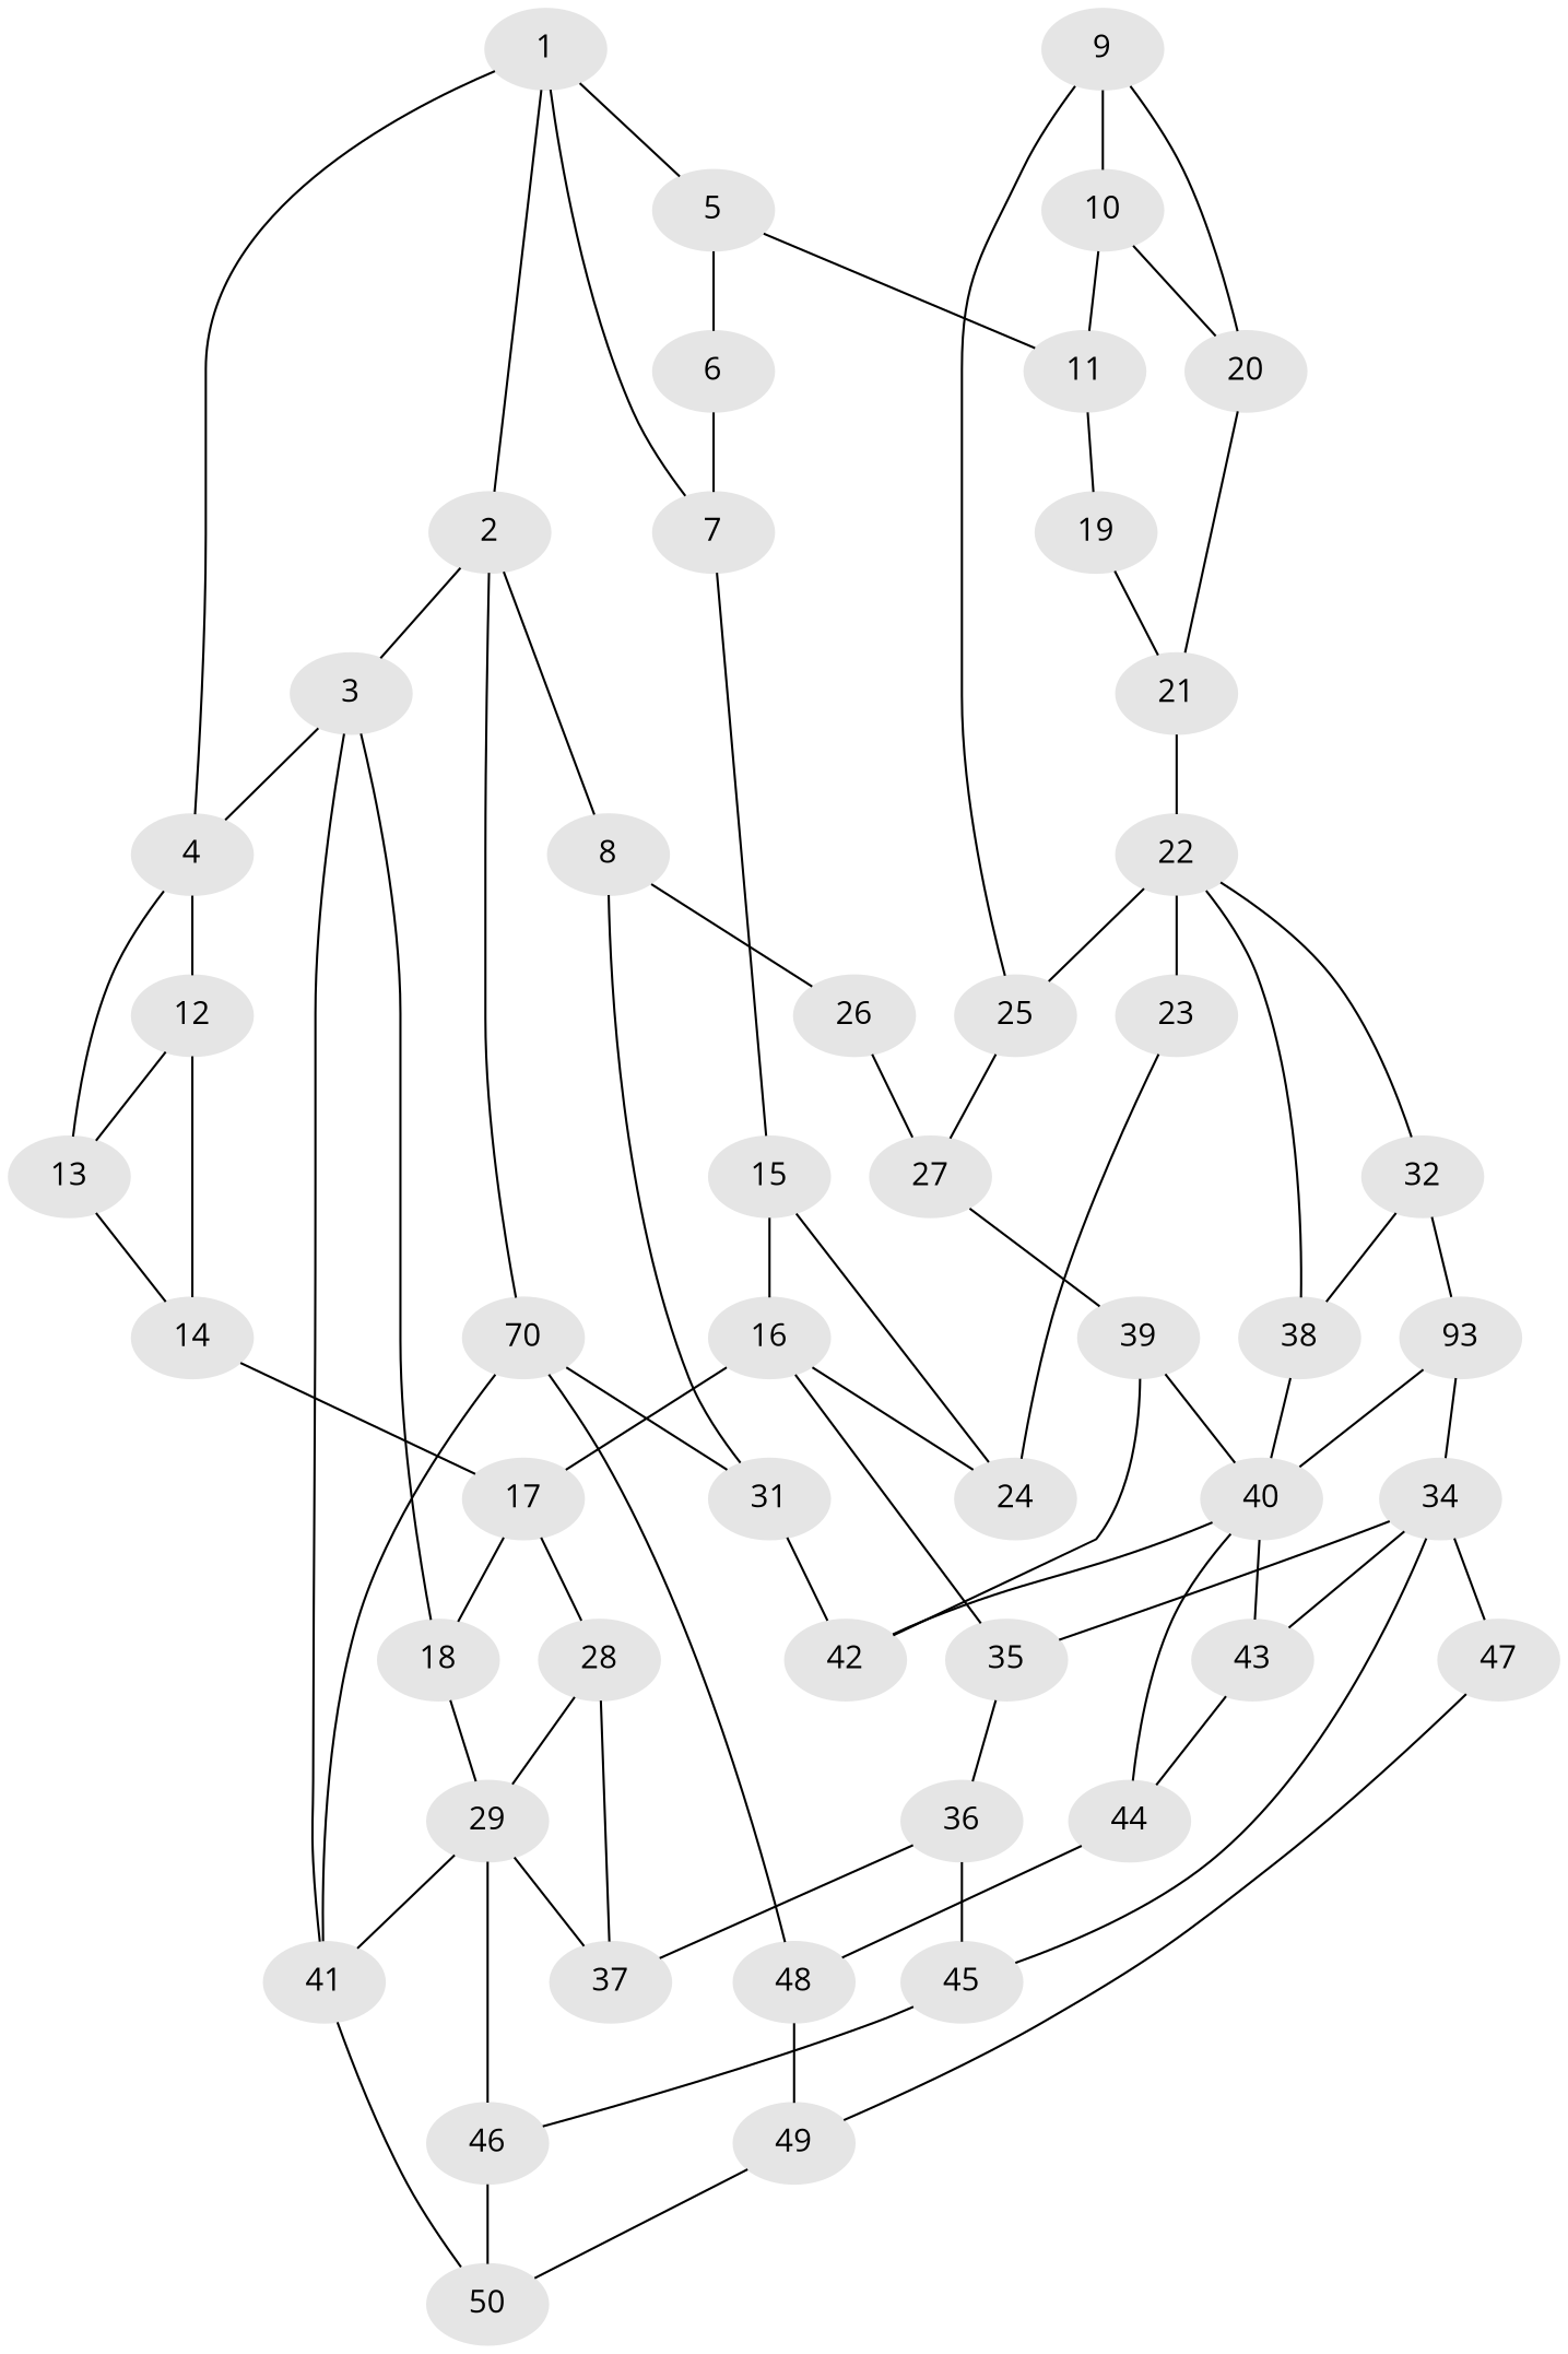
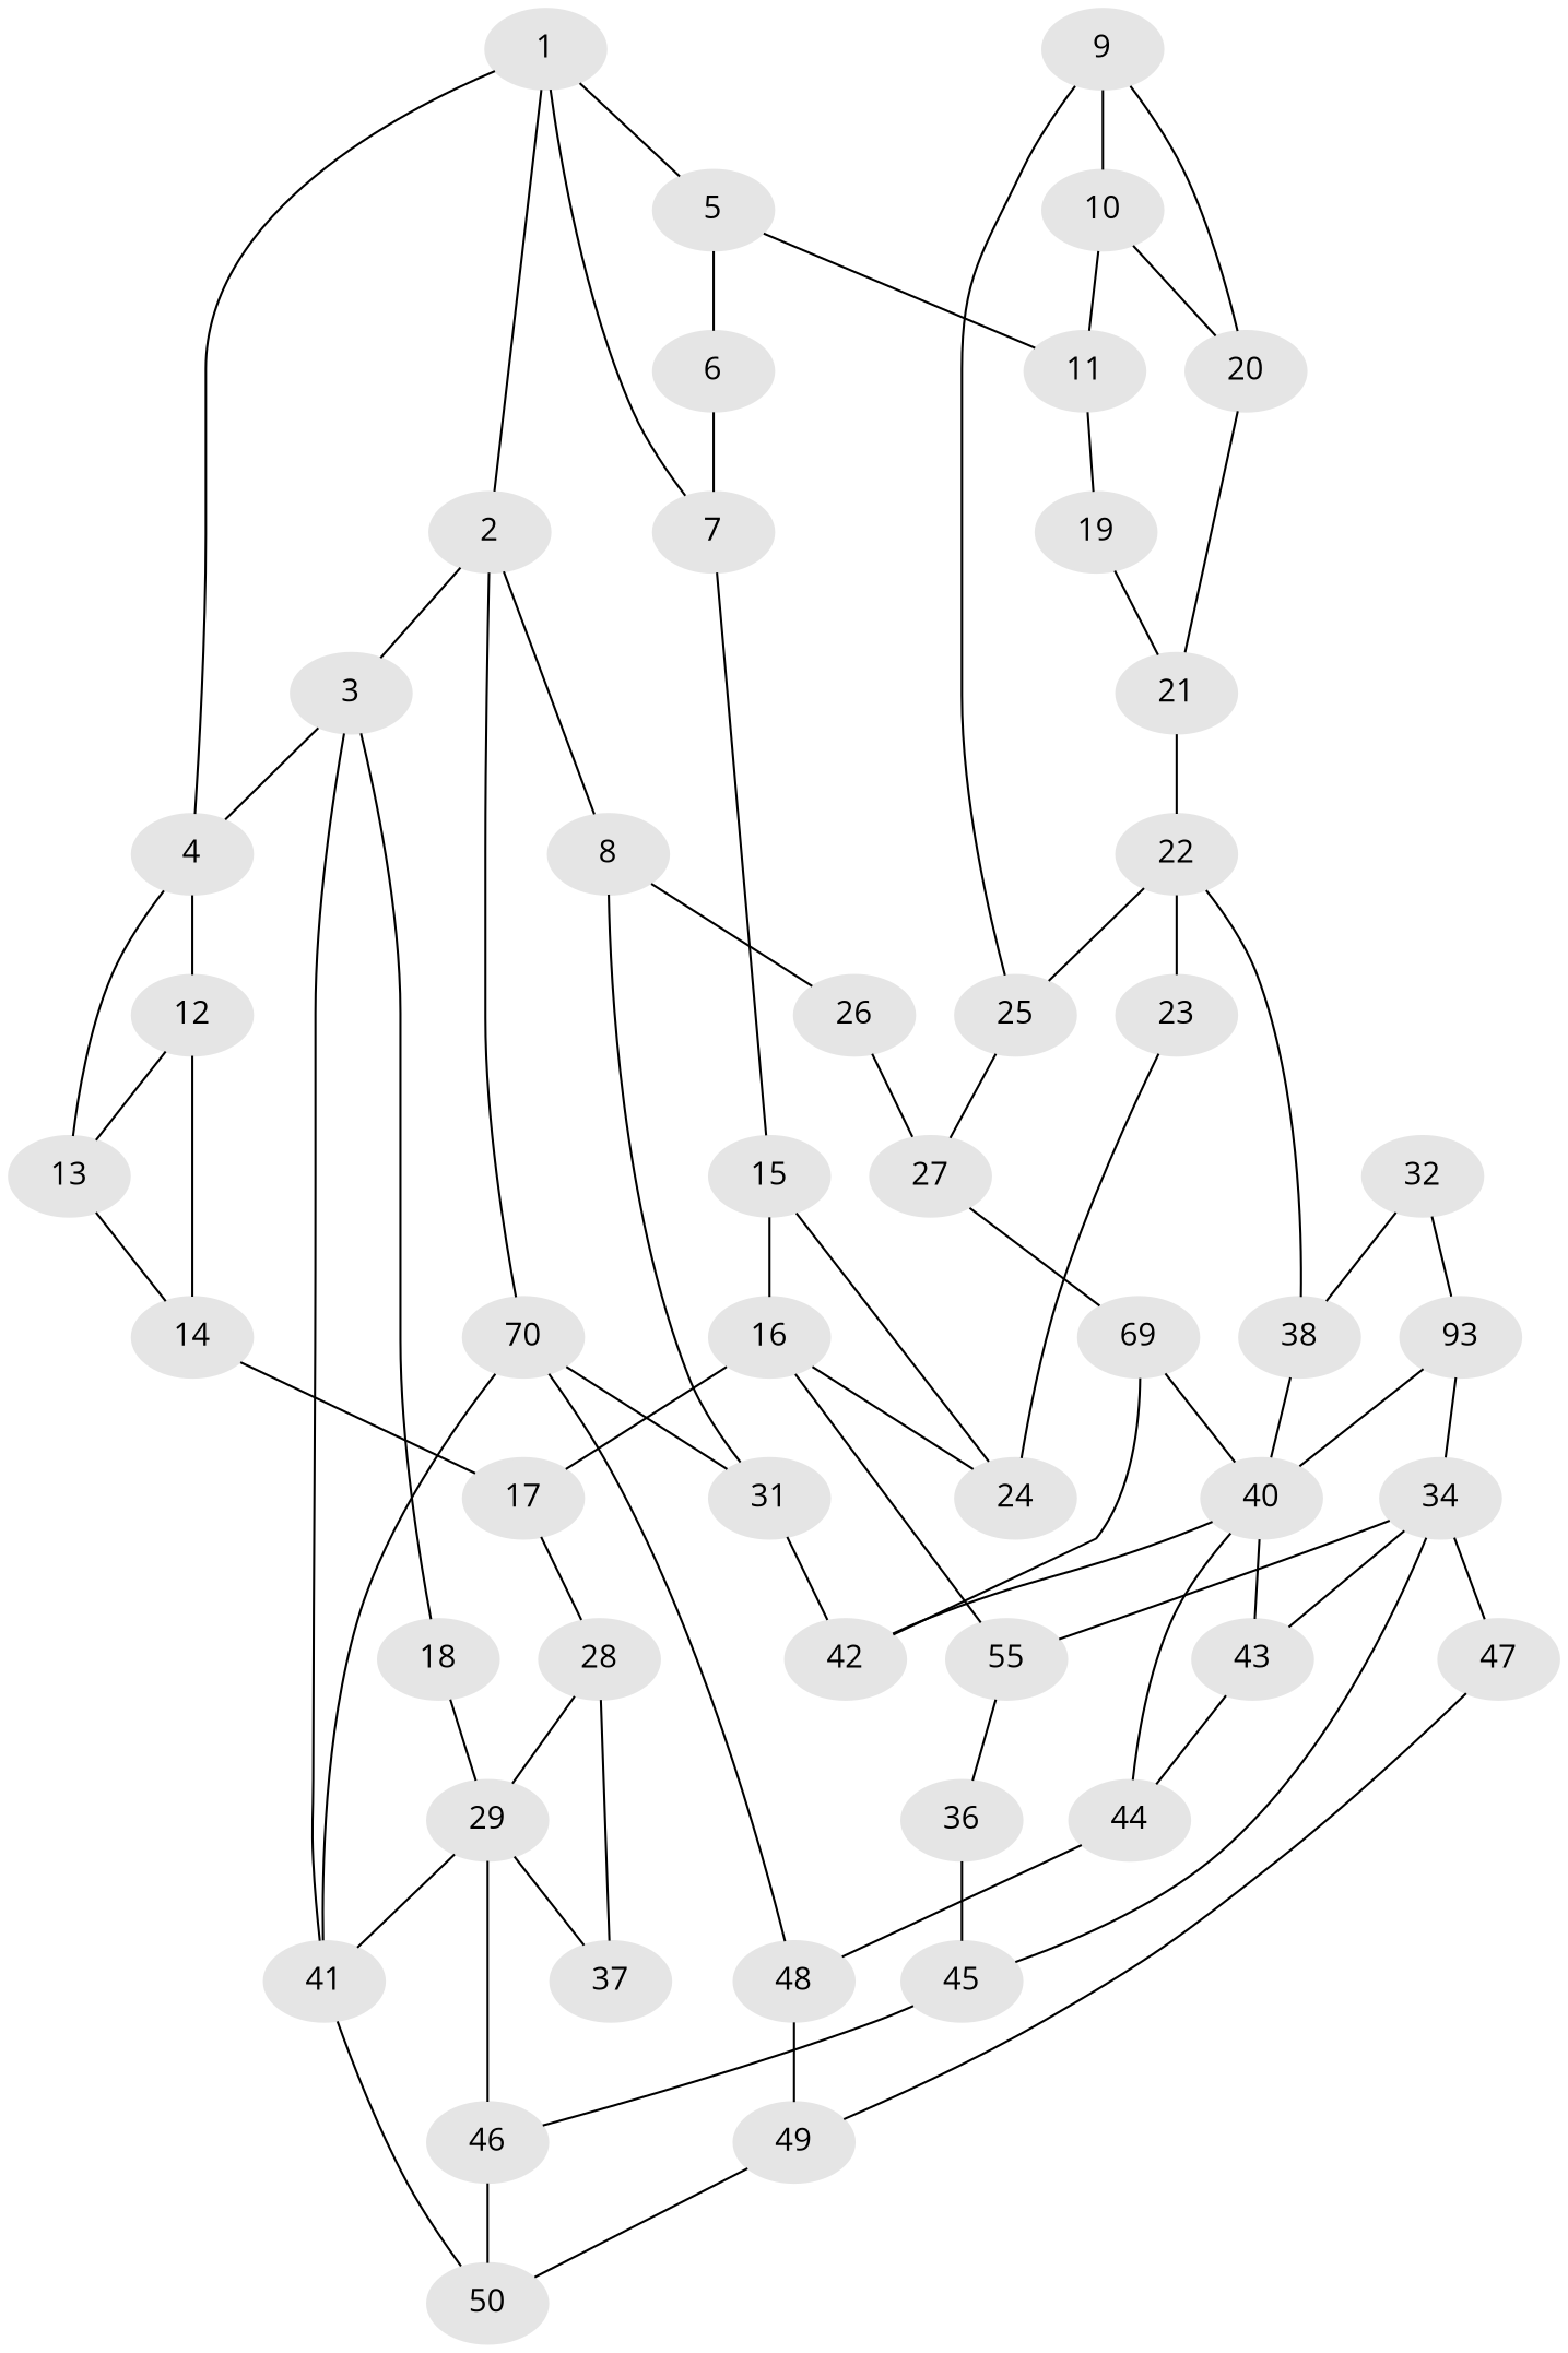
  graph {
    fontname="Open Sans"
    node [color=gray90 fontname="Open Sans" style=filled]
    edge [fontname="Open Sans" weight=1.0]
    1
    2
    4
    5
    7
    3
    8
    n8 [label=70]
    12
    13
    6
    11
    15
    18
    41
    26
    31
    48
    29
    50
    14
    19
    21
    16
    24
    9
    10
    20
    25
    27
    42
    17
    28
-   35
+   35 [label=55]
    36
    37
    46
    22
    23
    32
    38
    n42 [label=93]
    40
-   39
+   39 [label=69]
    49
    34
    43
    45
    47
    44
    1 -- 2
    1 -- 4
    1 -- 5
    1 -- 7
    2 -- 3
    2 -- 8
    2 -- n8
    4 -- 12
    4 -- 13
    5 -- 6
    5 -- 11
    7 -- 15
    3 -- 4
    3 -- 18
    3 -- 41
    8 -- 26 [weight=2.0]
    8 -- 31
    n8 -- 41
    n8 -- 31
    n8 -- 48
    12 -- 13
    12 -- 14
    13 -- 14
    6 -- 7
    11 -- 19
    15 -- 16
    15 -- 24
    18 -- 29
    41 -- 50
    26 -- 27
    31 -- 42
    48 -- 49
    29 -- 41
    29 -- 37
    29 -- 46 [weight=2.0]
    14 -- 17 [weight=2.0]
    19 -- 21
    21 -- 22
    16 -- 24
    16 -- 17 [weight=2.0]
    16 -- 35
    9 -- 10
    9 -- 20
    9 -- 25
    10 -- 11
    10 -- 20
    20 -- 21
    25 -- 27
    27 -- 39
-   17 -- 18
    17 -- 28
    28 -- 29
    28 -- 37
    35 -- 36
-   36 -- 37
    36 -- 45
    46 -- 50
    22 -- 25
    22 -- 23 [weight=2.0]
-   22 -- 32
    22 -- 38
    23 -- 24
    32 -- 38
    32 -- n42
    38 -- 40
    n42 -- 40
    n42 -- 34
    40 -- 42
    40 -- 43
    40 -- 44
    39 -- 42
    39 -- 40
    49 -- 50
    34 -- 35
    34 -- 43
    34 -- 45
    34 -- 47 [weight=2.0]
    43 -- 44
    45 -- 46
    47 -- 49
    44 -- 48
  }
